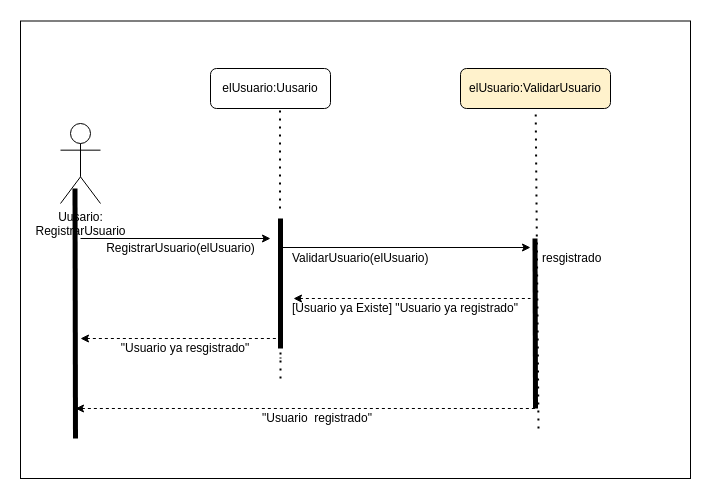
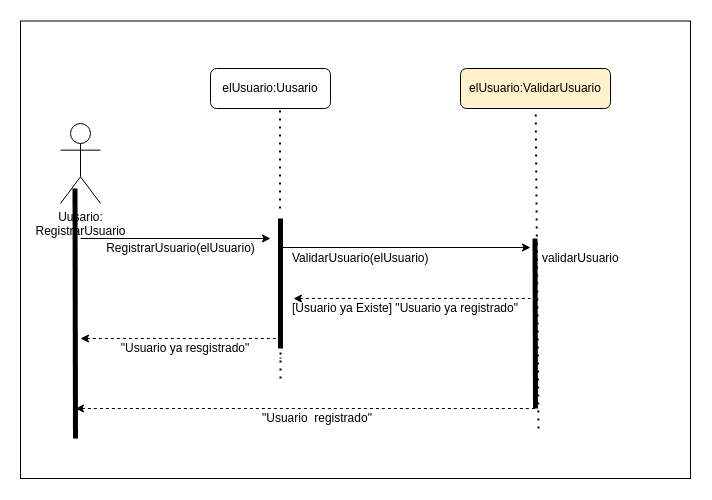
  <mxCell id="0" />
  <mxCell id="1" parent="0" />
  <mxCell id="2" value="" style="rounded=0;whiteSpace=wrap;html=1;" parent="1" vertex="1"><mxGeometry y="20.5" width="670" height="457.5" as="geometry" x="20" /></mxCell>
  <mxCell id="3" value="Uusario:&lt;br&gt;RegistrarUsuario" style="shape=umlActor;verticalLabelPosition=bottom;verticalAlign=top;html=1;outlineConnect=0;" parent="1" vertex="1"><mxGeometry x="60" y="123" width="40" height="80" as="geometry" /></mxCell>
  <mxCell id="4" value="" style="endArrow=none;html=1;strokeWidth=5;" parent="1" edge="1"><mxGeometry width="50" height="50" relative="1" as="geometry"><mxPoint x="75" y="438" as="sourcePoint" /><mxPoint x="74.5" y="188" as="targetPoint" /></mxGeometry></mxCell>
  <mxCell id="5" value="" style="endArrow=classic;html=1;strokeWidth=1;" parent="1" edge="1"><mxGeometry width="50" height="50" relative="1" as="geometry"><mxPoint x="80" y="238" as="sourcePoint" /><mxPoint x="270" y="238" as="targetPoint" /></mxGeometry></mxCell>
  <mxCell id="6" value="RegistrarUsuario(elUsuario)" style="text;html=1;align=center;verticalAlign=middle;resizable=0;points=[];autosize=1;strokeColor=none;" parent="1" vertex="1"><mxGeometry x="100" y="238" width="160" height="20" as="geometry" /></mxCell>
  <mxCell id="7" value="elUsuario:Uusario" style="rounded=1;whiteSpace=wrap;html=1;" parent="1" vertex="1"><mxGeometry x="210" y="68" width="120" height="40" as="geometry" /></mxCell>
  <mxCell id="8" value="" style="endArrow=none;dashed=1;html=1;dashPattern=1 3;strokeWidth=2;" parent="1" edge="1"><mxGeometry width="50" height="50" relative="1" as="geometry"><mxPoint x="279.5" y="208" as="sourcePoint" /><mxPoint x="279.5" y="108" as="targetPoint" /></mxGeometry></mxCell>
  <mxCell id="9" value="" style="endArrow=none;html=1;strokeWidth=5;" parent="1" edge="1"><mxGeometry width="50" height="50" relative="1" as="geometry"><mxPoint x="280" y="348" as="sourcePoint" /><mxPoint x="280" y="218" as="targetPoint" /></mxGeometry></mxCell>
  <mxCell id="10" value="" style="endArrow=none;dashed=1;html=1;dashPattern=1 3;strokeWidth=2;" parent="1" edge="1"><mxGeometry width="50" height="50" relative="1" as="geometry"><mxPoint x="280" y="378" as="sourcePoint" /><mxPoint x="280" y="358" as="targetPoint" /><Array as="points"><mxPoint x="280" y="348" /></Array></mxGeometry></mxCell>
  <mxCell id="11" value="ValidarUsuario(elUsuario)" style="text;html=1;align=left;verticalAlign=middle;resizable=0;points=[];autosize=1;strokeColor=none;" parent="1" vertex="1"><mxGeometry x="290" y="248" width="150" height="20" as="geometry" /></mxCell>
- <mxCell id="12" value="resgistrado" style="text;html=1;align=left;verticalAlign=middle;resizable=0;points=[];autosize=1;strokeColor=none;" parent="1" vertex="1"><mxGeometry x="540" y="248" width="90" height="20" as="geometry" /></mxCell>
+ <mxCell id="12" value="validarUsuario" style="text;html=1;align=left;verticalAlign=middle;resizable=0;points=[];autosize=1;strokeColor=none;" parent="1" vertex="1"><mxGeometry x="540" y="248" width="90" height="20" as="geometry" /></mxCell>
  <mxCell id="13" value="[Usuario ya Existe] &quot;Usuario ya registrado&quot;" style="text;html=1;align=left;verticalAlign=middle;resizable=0;points=[];autosize=1;strokeColor=none;" parent="1" vertex="1"><mxGeometry x="290" y="298" width="240" height="20" as="geometry" /></mxCell>
  <mxCell id="14" value="" style="endArrow=none;html=1;strokeWidth=1;dashed=1;endFill=0;startArrow=classic;startFill=1;entryX=1;entryY=0;entryDx=0;entryDy=0;entryPerimeter=0;" parent="1" edge="1" target="13"><mxGeometry width="50" height="50" relative="1" as="geometry"><mxPoint x="293" y="298" as="sourcePoint" /><mxPoint x="500" y="278" as="targetPoint" /></mxGeometry></mxCell>
  <mxCell id="15" value="" style="endArrow=classic;html=1;strokeWidth=1;" edge="1" parent="1"><mxGeometry width="50" height="50" relative="1" as="geometry"><mxPoint x="280" y="247" as="sourcePoint" /><mxPoint x="530" y="247" as="targetPoint" /></mxGeometry></mxCell>
  <mxCell id="16" value="" style="endArrow=none;dashed=1;html=1;dashPattern=1 3;strokeWidth=2;startArrow=none;" edge="1" parent="1" source="19"><mxGeometry width="50" height="50" relative="1" as="geometry"><mxPoint x="490" y="388" as="sourcePoint" /><mxPoint x="490" y="108" as="targetPoint" /></mxGeometry></mxCell>
  <mxCell id="17" value="" style="endArrow=none;html=1;strokeWidth=5;" edge="1" parent="1"><mxGeometry width="50" height="50" relative="1" as="geometry"><mxPoint x="535" y="408" as="sourcePoint" /><mxPoint x="534.5" y="238" as="targetPoint" /></mxGeometry></mxCell>
  <mxCell id="18" style="edgeStyle=orthogonalEdgeStyle;rounded=0;orthogonalLoop=1;jettySize=auto;html=1;exitX=0.5;exitY=1;exitDx=0;exitDy=0;" edge="1" parent="1" source="19" target="19"><mxGeometry relative="1" as="geometry" /></mxCell>
  <mxCell id="19" value="elUsuario:ValidarUsuario" style="rounded=1;whiteSpace=wrap;html=1;fillColor=#fff2cc;" parent="1" vertex="1"><mxGeometry x="460" y="68" width="150" height="40" as="geometry" /></mxCell>
  <mxCell id="20" value="" style="endArrow=none;dashed=1;html=1;dashPattern=1 3;strokeWidth=2;" edge="1" parent="1" target="19"><mxGeometry width="50" height="50" relative="1" as="geometry"><mxPoint x="538" y="428" as="sourcePoint" /><mxPoint x="490" y="108" as="targetPoint" /><Array as="points" /></mxGeometry></mxCell>
  <mxCell id="21" value="&quot;Usuario&amp;nbsp; registrado&quot;" style="text;html=1;align=left;verticalAlign=middle;resizable=0;points=[];autosize=1;strokeColor=none;" vertex="1" parent="1"><mxGeometry x="260" y="408" width="130" height="20" as="geometry" /></mxCell>
  <mxCell id="22" value="" style="endArrow=none;html=1;strokeWidth=1;dashed=1;endFill=0;startArrow=classic;startFill=1;entryX=1;entryY=0;entryDx=0;entryDy=0;entryPerimeter=0;" edge="1" parent="1"><mxGeometry width="50" height="50" relative="1" as="geometry"><mxPoint x="75" y="408" as="sourcePoint" /><mxPoint x="535" y="408" as="targetPoint" /></mxGeometry></mxCell>
  <mxCell id="23" value="" style="endArrow=none;html=1;strokeWidth=1;dashed=1;endFill=0;startArrow=classic;startFill=1;" edge="1" parent="1"><mxGeometry width="50" height="50" relative="1" as="geometry"><mxPoint x="80" y="338" as="sourcePoint" /><mxPoint x="280" y="338" as="targetPoint" /></mxGeometry></mxCell>
  <mxCell id="24" value="&quot;Usuario ya resgistrado&quot;" style="text;html=1;strokeColor=none;fillColor=none;align=center;verticalAlign=middle;whiteSpace=wrap;rounded=0;" vertex="1" parent="1"><mxGeometry x="100" y="338" width="170" height="20" as="geometry" /></mxCell>
